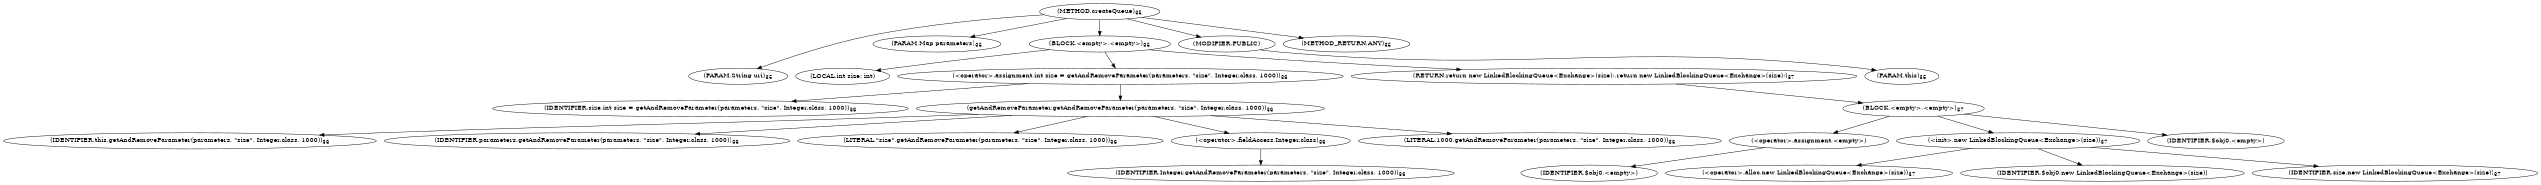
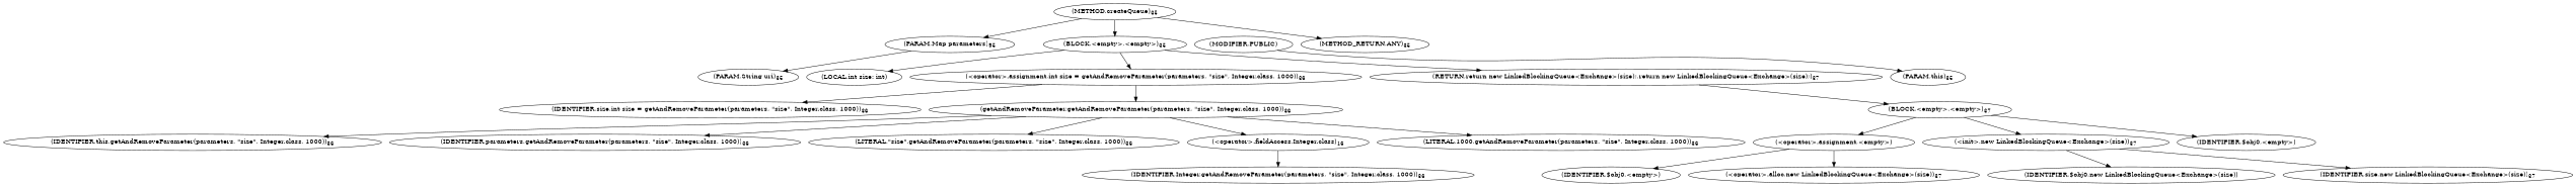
  digraph {
    fontname="DejaVu Serif"
    node [fontname="DejaVu Serif"]
    edge [fontname="DejaVu Serif"]
    n1 [label=<(METHOD,createQueue)<SUB>35</SUB>>]
    n2 [label=<(PARAM,String uri)<SUB>35</SUB>>]
-   n3 [label=<(PARAM,Map parameters)<SUB>35</SUB>>]
+   n3 [label=<(PARAM,Map parameters)<SUB>95</SUB>>]
    n4 [label=<(BLOCK,&lt;empty&gt;,&lt;empty&gt;)<SUB>35</SUB>>]
    n5 [label=<(MODIFIER,PUBLIC)>]
    n6 [label=<(METHOD_RETURN,ANY)<SUB>35</SUB>>]
    n7 [label=<(PARAM,this)<SUB>35</SUB>>]
    n8 [label=<(LOCAL,int size: int)>]
    n9 [label=<(&lt;operator&gt;.assignment,int size = getAndRemoveParameter(parameters, &quot;size&quot;, Integer.class, 1000))<SUB>36</SUB>>]
    n10 [label=<(RETURN,return new LinkedBlockingQueue&lt;Exchange&gt;(size);,return new LinkedBlockingQueue&lt;Exchange&gt;(size);)<SUB>37</SUB>>]
    n11 [label=<(IDENTIFIER,size,int size = getAndRemoveParameter(parameters, &quot;size&quot;, Integer.class, 1000))<SUB>36</SUB>>]
    n12 [label=<(getAndRemoveParameter,getAndRemoveParameter(parameters, &quot;size&quot;, Integer.class, 1000))<SUB>36</SUB>>]
    n13 [label=<(BLOCK,&lt;empty&gt;,&lt;empty&gt;)<SUB>37</SUB>>]
    n14 [label=<(IDENTIFIER,this,getAndRemoveParameter(parameters, &quot;size&quot;, Integer.class, 1000))<SUB>36</SUB>>]
    n15 [label=<(IDENTIFIER,parameters,getAndRemoveParameter(parameters, &quot;size&quot;, Integer.class, 1000))<SUB>36</SUB>>]
    n16 [label=<(LITERAL,&quot;size&quot;,getAndRemoveParameter(parameters, &quot;size&quot;, Integer.class, 1000))<SUB>36</SUB>>]
-   n17 [label=<(&lt;operator&gt;.fieldAccess,Integer.class)<SUB>36</SUB>>]
+   n17 [label=<(&lt;operator&gt;.fieldAccess,Integer.class)<SUB>16</SUB>>]
    n18 [label=<(LITERAL,1000,getAndRemoveParameter(parameters, &quot;size&quot;, Integer.class, 1000))<SUB>36</SUB>>]
    n19 [label=<(IDENTIFIER,Integer,getAndRemoveParameter(parameters, &quot;size&quot;, Integer.class, 1000))<SUB>36</SUB>>]
    n20 [label=<(&lt;operator&gt;.assignment,&lt;empty&gt;)>]
    n21 [label=<(&lt;init&gt;,new LinkedBlockingQueue&lt;Exchange&gt;(size))<SUB>37</SUB>>]
    n22 [label=<(IDENTIFIER,$obj0,&lt;empty&gt;)>]
    n23 [label=<(IDENTIFIER,$obj0,&lt;empty&gt;)>]
    n24 [label=<(&lt;operator&gt;.alloc,new LinkedBlockingQueue&lt;Exchange&gt;(size))<SUB>37</SUB>>]
    n25 [label=<(IDENTIFIER,$obj0,new LinkedBlockingQueue&lt;Exchange&gt;(size))>]
    n26 [label=<(IDENTIFIER,size,new LinkedBlockingQueue&lt;Exchange&gt;(size))<SUB>37</SUB>>]
-   n1 -> n2
+   n3 -> n2
    n1 -> n3
    n1 -> n4
-   n1 -> n5
    n1 -> n6
    n4 -> n8
    n4 -> n9
    n4 -> n10
    n5 -> n7
    n9 -> n11
    n9 -> n12
    n10 -> n13
    n12 -> n14
    n12 -> n15
    n12 -> n16
    n12 -> n17
    n12 -> n18
    n13 -> n20
    n13 -> n21
    n13 -> n22
    n17 -> n19
    n20 -> n23
-   n21 -> n24
+   n20 -> n24
    n21 -> n25
    n21 -> n26
  }
